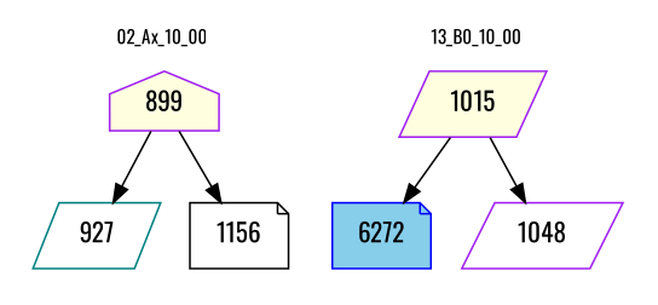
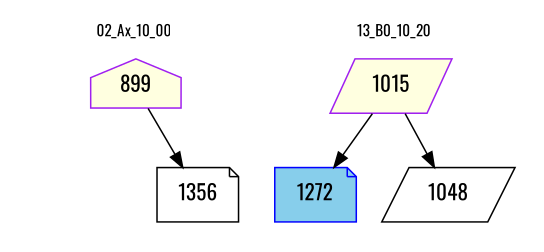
  digraph {
    fontname=Oswald
    node [color=purple fillcolor=white fontname=Oswald shape=parallelogram style=filled]
    edge [color=black fontname=Oswald]
    n1 [fillcolor=lightyellow label=899 shape=house]
-   n2 [color=teal label=927]
-   n3 [color=black label=1156 shape=note]
+   n3 [color=black label=1356 shape=note]
    n4 [fillcolor=lightyellow label=1015]
-   n5 [color=blue fillcolor=skyblue label=6272 shape=note]
-   n6 [label=1048]
+   n5 [color=blue fillcolor=skyblue label=1272 shape=note]
+   n6 [color=black label=1048]
    subgraph cluster_1 {
      color=white
      fontsize=10
      label="02_Ax_10_00"
      n1
-     n2
      n3
    }
    subgraph cluster_2 {
      color=white
      fontsize=10
-     label="13_B0_10_00"
+     label="13_B0_10_20"
      n4
      n5
      n6
    }
-   n1 -> n2
    n1 -> n3
    n4 -> n5
    n4 -> n6
  }
